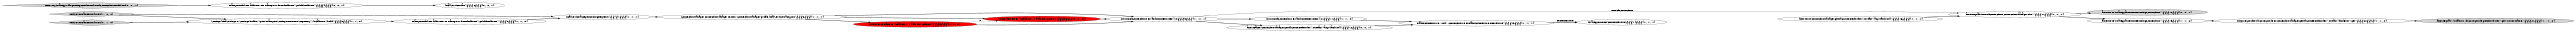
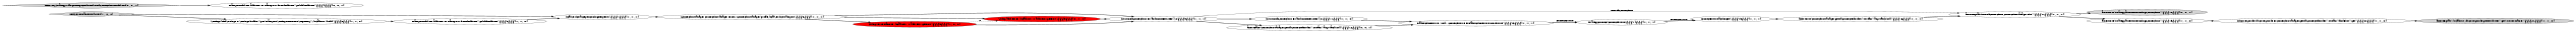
  digraph {
    rankdir=LR
    node [fillcolor=white shape=ellipse style=filled]
    edge [style=bold]
    n1 [fillcolor=red label="String address = \"localhost:\" + address1.getPort()@@@9@@@['0', '1', '0']"]
    n2 [label="int numOfConnections = randomIntBetween(4,8)@@@9@@@['1', '1', '1']"]
    n3 [label="assertEquals(numOfConnections,connectionManager.size())@@@17@@@['1', '1', '1']"]
    n4 [label="assertFalse(connectionManager.getAllConnectedNodes().stream().anyMatch(null))@@@12@@@['0', '0', '1']"]
    n5 [label="int numOfConnections = randomIntBetween(4,8)@@@11@@@['1', '1', '0']"]
    n6 [label="ConnectionManager connectionManager = new ConnectionManager(profile,localService.transport)@@@8@@@['1', '1', '1']"]
    n7 [fillcolor=red label="String serverName = \"localhost:\" + address1.getPort()@@@9@@@['1', '0', '0']"]
    n8 [fillcolor=lightgray label="testServerNameAttributes['1', '0', '0']" shape=diamond]
    n9 [label="Settings bindSettings = Settings.builder().put(TransportSettings.BIND_HOST.getKey(),\"localhost\").build()@@@3@@@['1', '1', '0']"]
    n10 [label="localService.acceptIncomingRequests()@@@7@@@['1', '1', '1']"]
    n11 [label="TransportAddress address1 = transport1.boundAddress().publishAddress()@@@5@@@['1', '1', '0']"]
    n12 [label="PlainActionFuture<Void> connectFuture = PlainActionFuture.newFuture()@@@13@@@['1', '1', '1']"]
    n13 [label="strategy.connect(connectFuture)@@@14@@@['1', '1', '1']"]
+   n14 [label="connectFuture.actionGet()@@@15@@@['1', '1', '1']"]
    n15 [label="assertTrue(connectionManager.getAllConnectedNodes().stream().anyMatch(null))@@@16@@@['1', '1', '1']"]
    n16 [fillcolor=lightgray label="assertTrue(strategy.assertNoRunningConnections())@@@18@@@['0', '0', '1']"]
    n17 [label="assertTrue(strategy.assertNoRunningConnections())@@@19@@@['1', '1', '0']"]
-   n18 [label="localService.start()@@@6@@@['0', '0', '1']"]
    n19 [label="DiscoveryNode discoveryNode = connectionManager.getAllConnectedNodes().stream().findFirst().get()@@@20@@@['1', '1', '0']"]
    n20 [fillcolor=lightgray label="assertEquals(\"localhost\",discoveryNode.getAttributes().get(\"server_name\"))@@@21@@@['1', '1', '0']"]
    n21 [fillcolor=lightgray label="testProxyStrategyWillOpenExpectedNumberOfConnectionsToAddress['0', '0', '1']" shape=diamond]
    n22 [label="TransportAddress address1 = transport1.boundAddress().publishAddress()@@@4@@@['0', '0', '1']"]
-   n23 [fillcolor=lightgray label="testServerNameAttributes['0', '1', '0']" shape=diamond]
    n1 -> n2
    n2 -> n3 [label=numOfConnections style=solid]
    n2 -> n4
    n2 -> n5
    n3 -> n16
    n3 -> n17
    n4 -> n12
    n5 -> n12
    n6 -> n1
    n6 -> n2
    n6 -> n7
    n7 -> n1 [label=0 style=dashed]
    n7 -> n2
    n8 -> n9
    n8 -> n10
    n9 -> n11
    n10 -> n6
    n11 -> n10
    n12 -> n13 [label=connectFuture style=solid]
    n12 -> n13
+   n13 -> n14 [label=connectFuture style=solid]
+   n13 -> n14
+   n14 -> n15
    n15 -> n3
    n17 -> n19
    n19 -> n20
    n21 -> n22
-   n22 -> n18
-   n23 -> n9
  }
